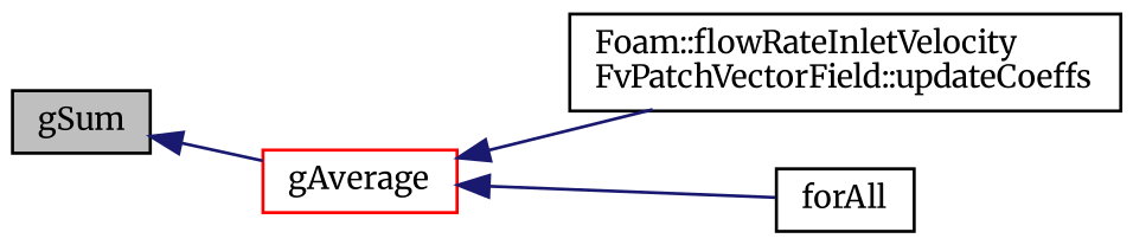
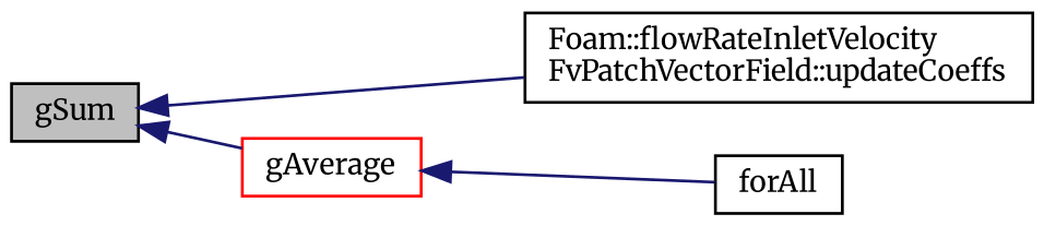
  digraph {
    fontname=Merriweather
    rankdir=LR
    node [color=black fontname=Merriweather fontsize=10 shape=record]
    edge [color=midnightblue dir=back fontname=Merriweather fontsize=10 labelfontname=Helvetica labelfontsize=10 style=solid]
    n1 [fillcolor=grey75 fontcolor=black height=0.2 label=gSum style=filled width=0.4]
    n2 [color=red height=0.2 label=gAverage width=0.4]
    n3 [height=0.2 label="Foam::flowRateInletVelocity\lFvPatchVectorField::updateCoeffs" width=0.4]
    n4 [height=0.2 label=forAll width=0.4]
    n1 -> n2
-   n2 -> n3
+   n1 -> n3
    n2 -> n4
  }
